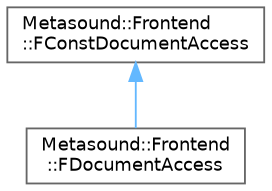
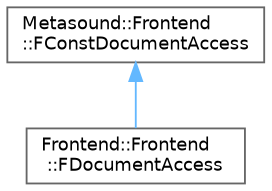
  digraph {
    rankdir=TB
    node [color=grey40 fillcolor=white fontname=Helvetica fontsize=10 shape=box style=filled]
    n1 [height=0.2 label="Metasound::Frontend\l::FConstDocumentAccess" width=0.4]
-   n2 [height=0.2 label="Metasound::Frontend\l::FDocumentAccess" width=0.4]
+   n2 [height=0.2 label="Frontend::Frontend\l::FDocumentAccess" width=0.4]
    n1 -> n2 [color=steelblue1 dir=back fontname=Helvetica fontsize=10 labelfontname=Helvetica labelfontsize=10 style=solid]
  }
